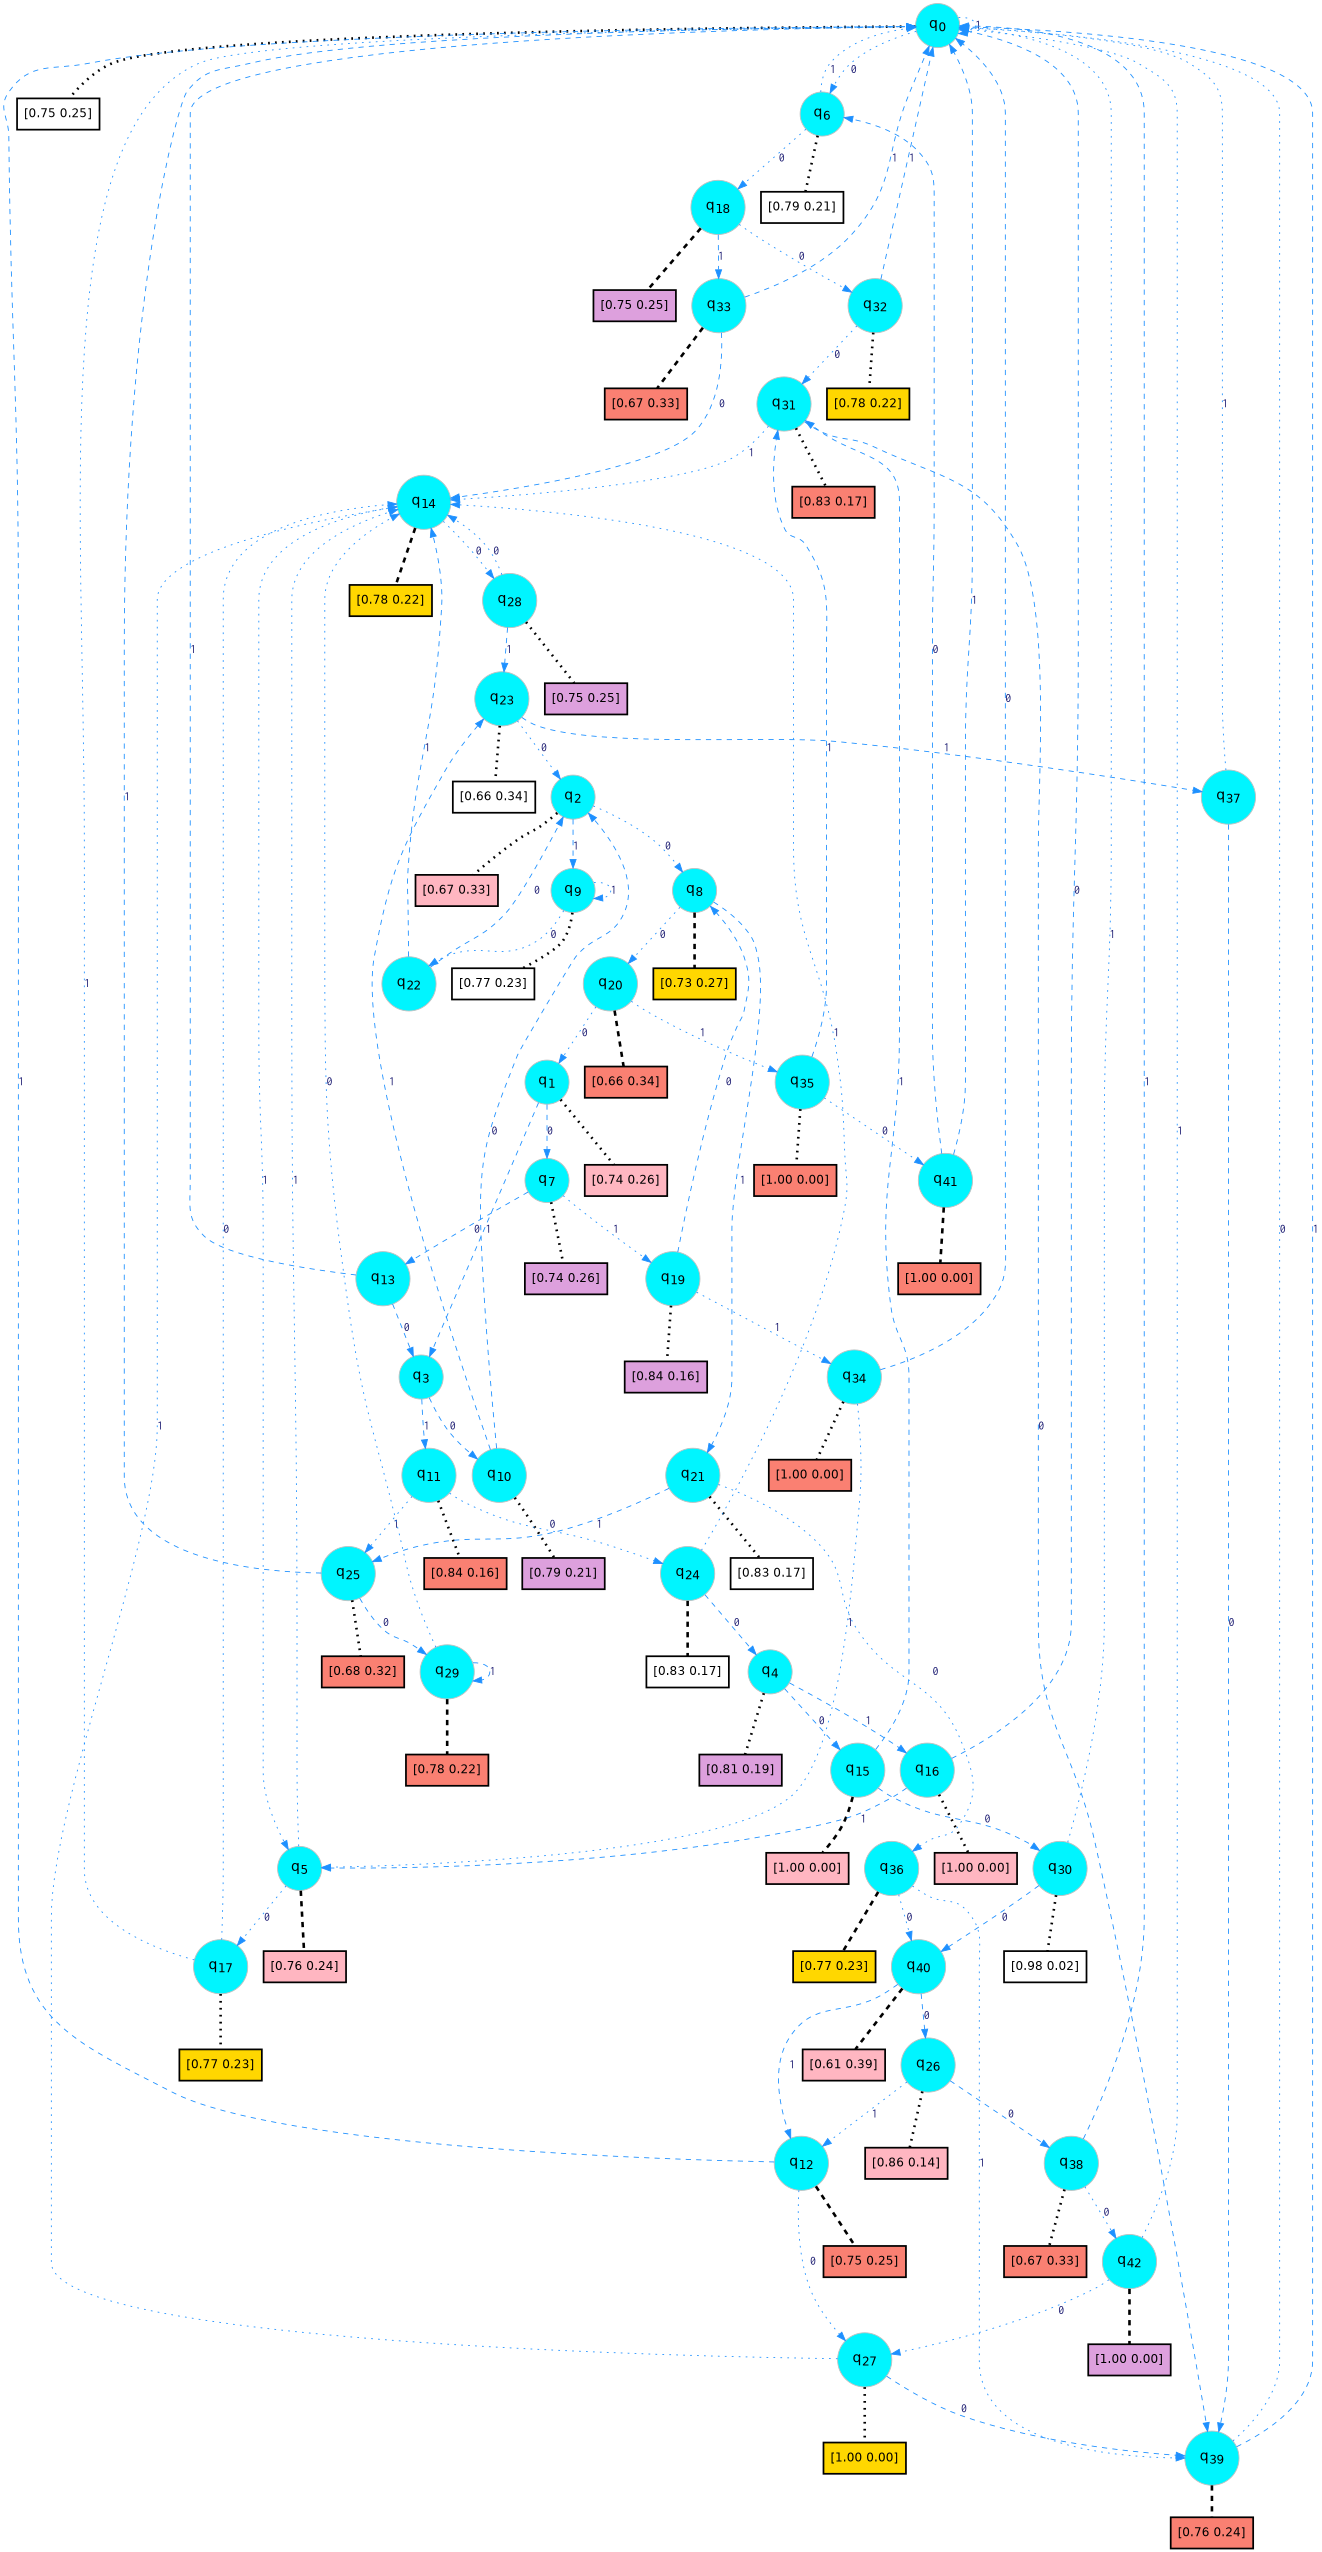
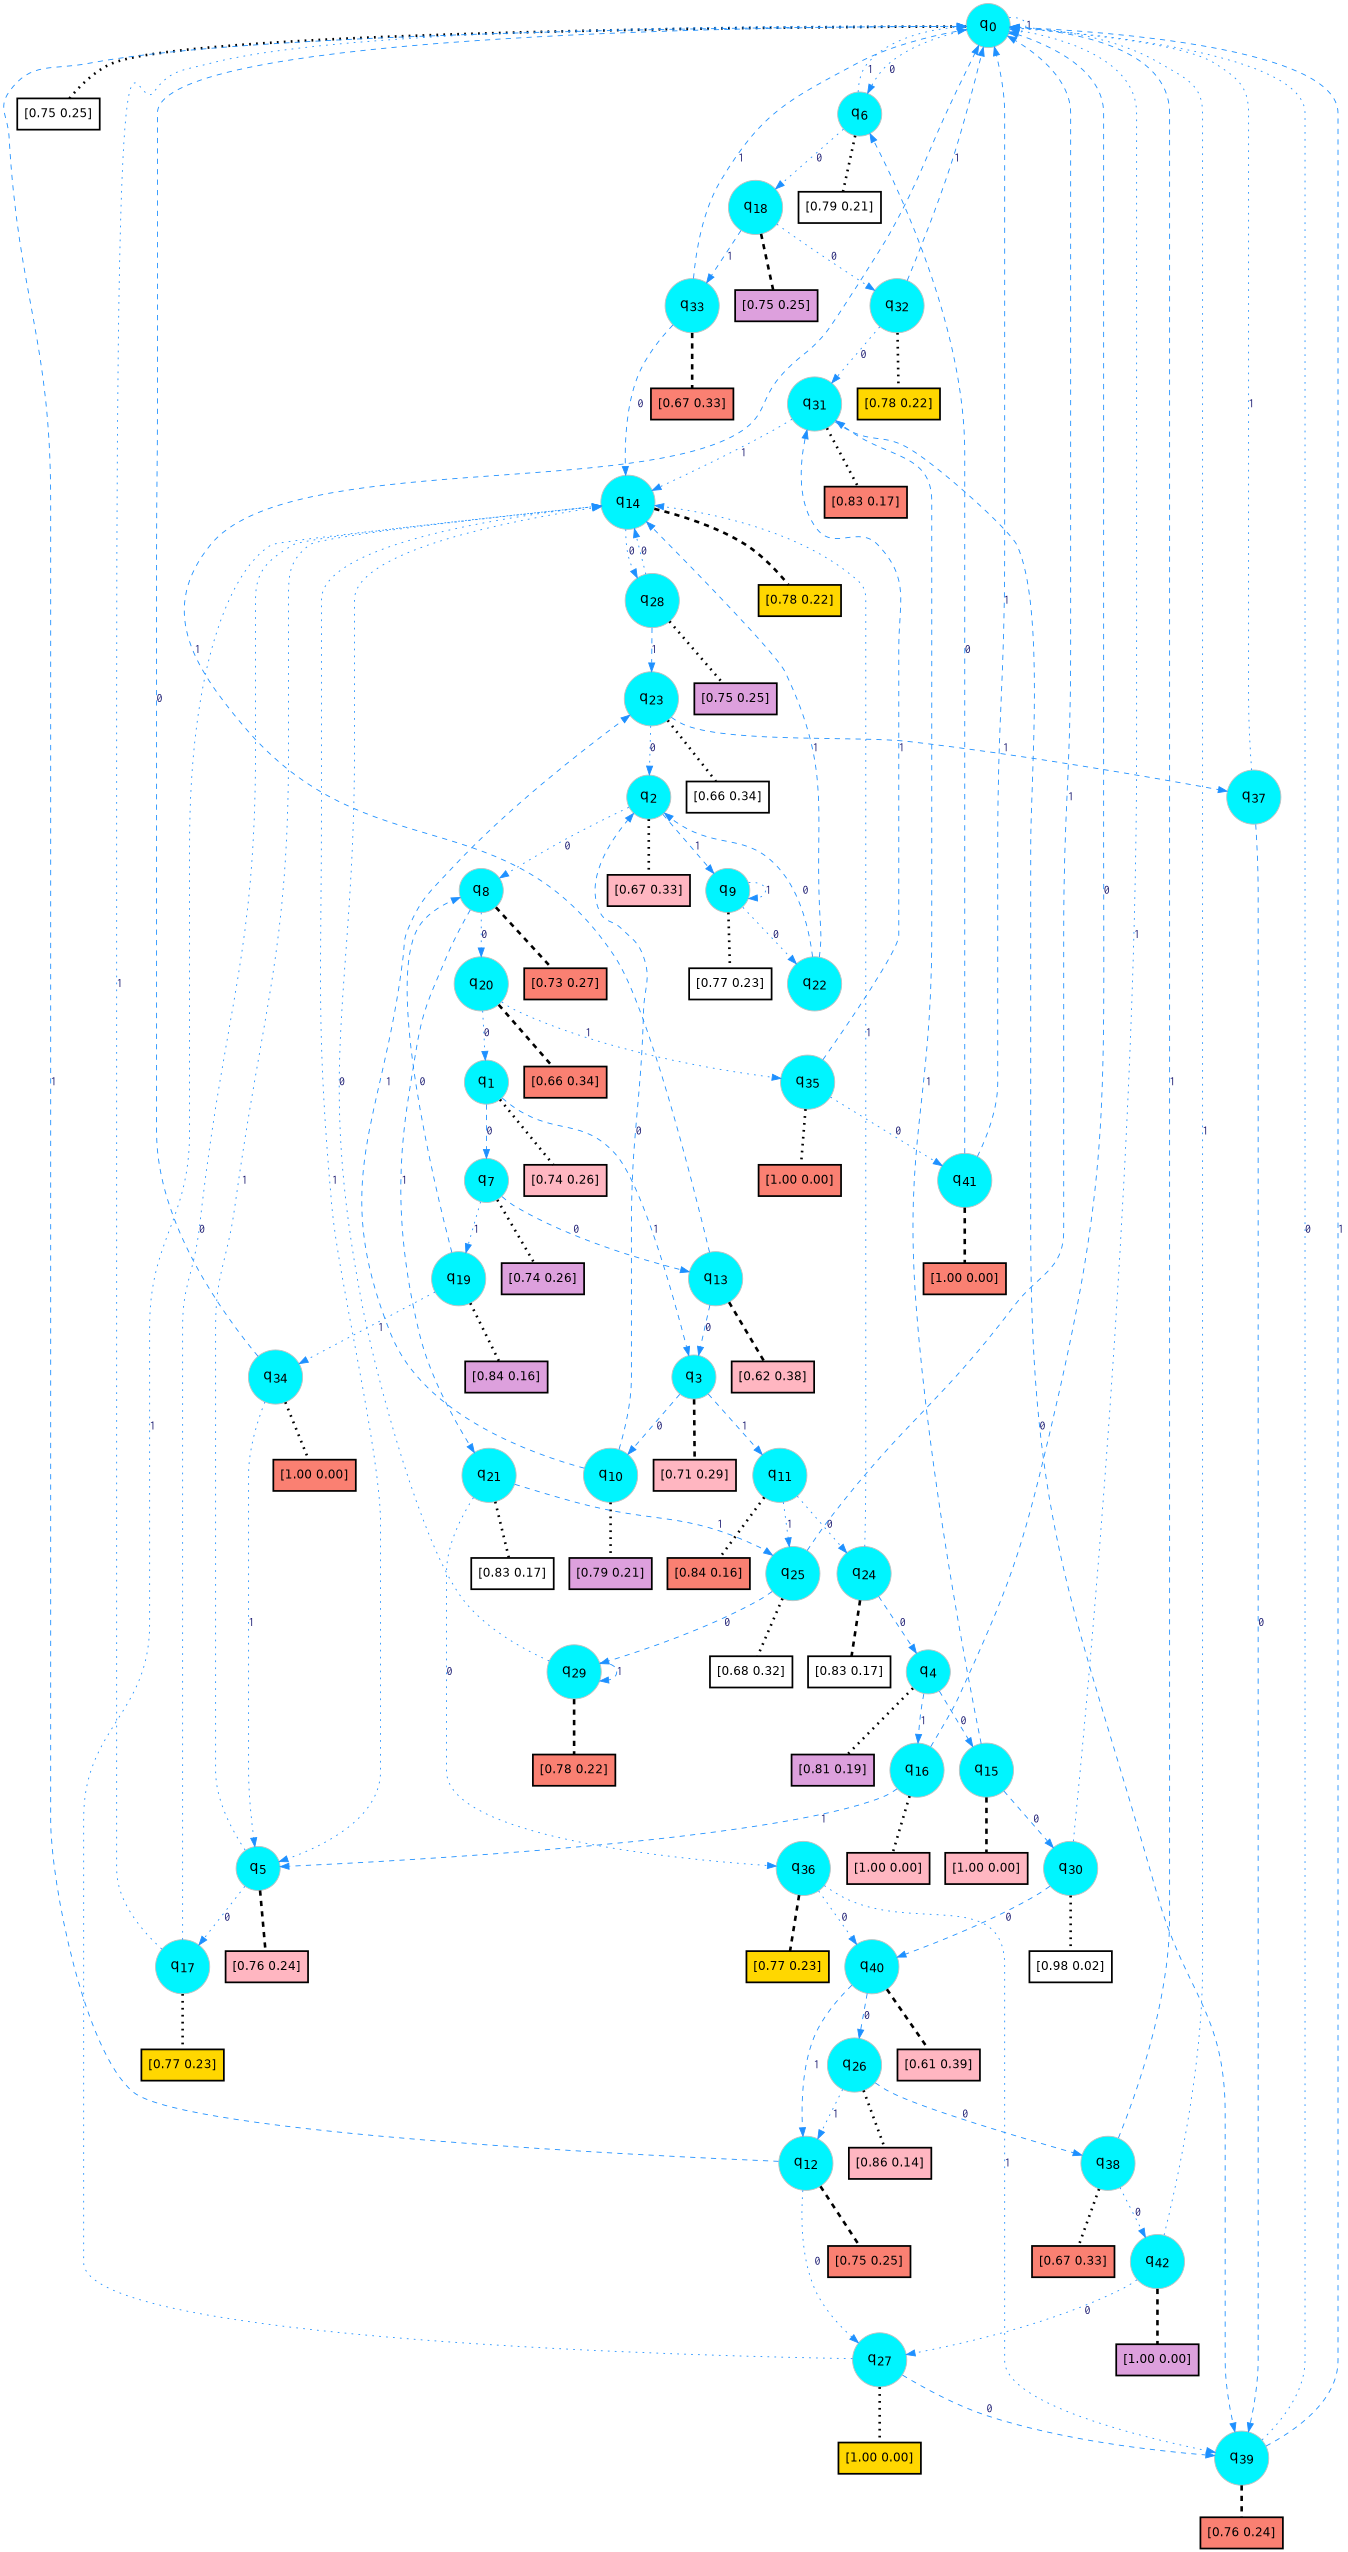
  digraph {
    rankdir=TD
    node [color=gray fillcolor=turquoise1 fontcolor=black fontname=Helvetica fontsize=16 fontweight=bold shape=circle style=filled]
    edge [arrowsize=1 color=dodgerblue1 fontcolor=midnightblue fontname=courier fontweight=bold penwidth=1 style=dotted weight=20]
    n1 [label=<q<SUB>0</SUB>>]
    n2 [label=<q<SUB>6</SUB>>]
    n3 [color=black fillcolor=white fontsize=14 label="[0.75 0.25]" penwidth=2 shape=box]
    n4 [label=<q<SUB>18</SUB>>]
    n5 [color=black fillcolor=white fontsize=14 label="[0.79 0.21]" penwidth=2 shape=box]
    n6 [label=<q<SUB>1</SUB>>]
    n7 [label=<q<SUB>3</SUB>>]
    n8 [label=<q<SUB>7</SUB>>]
    n9 [color=black fillcolor=lightpink fontsize=14 label="[0.74 0.26]" penwidth=2 shape=box]
    n10 [label=<q<SUB>10</SUB>>]
    n11 [label=<q<SUB>11</SUB>>]
+   n12 [color=black fillcolor=lightpink fontsize=14 label="[0.71 0.29]" penwidth=2 shape=box]
    n13 [label=<q<SUB>13</SUB>>]
    n14 [label=<q<SUB>19</SUB>>]
    n15 [color=black fillcolor=plum fontsize=14 label="[0.74 0.26]" penwidth=2 shape=box]
    n16 [label=<q<SUB>2</SUB>>]
    n17 [label=<q<SUB>8</SUB>>]
    n18 [label=<q<SUB>9</SUB>>]
    n19 [color=black fillcolor=lightpink fontsize=14 label="[0.67 0.33]" penwidth=2 shape=box]
    n20 [label=<q<SUB>20</SUB>>]
    n21 [label=<q<SUB>21</SUB>>]
-   n22 [color=black fillcolor=gold fontsize=14 label="[0.73 0.27]" penwidth=2 shape=box]
+   n22 [color=black fillcolor=salmon fontsize=14 label="[0.73 0.27]" penwidth=2 shape=box]
    n23 [label=<q<SUB>22</SUB>>]
    n24 [color=black fillcolor=white fontsize=14 label="[0.77 0.23]" penwidth=2 shape=box]
    n25 [label=<q<SUB>23</SUB>>]
    n26 [color=black fillcolor=plum fontsize=14 label="[0.79 0.21]" penwidth=2 shape=box]
    n27 [label=<q<SUB>24</SUB>>]
    n28 [label=<q<SUB>25</SUB>>]
    n29 [color=black fillcolor=salmon fontsize=14 label="[0.84 0.16]" penwidth=2 shape=box]
    n30 [label=<q<SUB>4</SUB>>]
    n31 [label=<q<SUB>15</SUB>>]
    n32 [label=<q<SUB>16</SUB>>]
    n33 [color=black fillcolor=plum fontsize=14 label="[0.81 0.19]" penwidth=2 shape=box]
    n34 [label=<q<SUB>30</SUB>>]
    n35 [label=<q<SUB>31</SUB>>]
    n36 [color=black fillcolor=lightpink fontsize=14 label="[1.00 0.00]" penwidth=2 shape=box]
    n37 [label=<q<SUB>5</SUB>>]
    n38 [color=black fillcolor=lightpink fontsize=14 label="[1.00 0.00]" penwidth=2 shape=box]
    n39 [label=<q<SUB>14</SUB>>]
    n40 [label=<q<SUB>17</SUB>>]
    n41 [color=black fillcolor=lightpink fontsize=14 label="[0.76 0.24]" penwidth=2 shape=box]
    n42 [label=<q<SUB>28</SUB>>]
    n43 [color=black fillcolor=gold fontsize=14 label="[0.78 0.22]" penwidth=2 shape=box]
    n44 [color=black fillcolor=gold fontsize=14 label="[0.77 0.23]" penwidth=2 shape=box]
    n45 [label=<q<SUB>32</SUB>>]
    n46 [label=<q<SUB>33</SUB>>]
    n47 [color=black fillcolor=plum fontsize=14 label="[0.75 0.25]" penwidth=2 shape=box]
+   n48 [color=black fillcolor=lightpink fontsize=14 label="[0.62 0.38]" penwidth=2 shape=box]
    n49 [label=<q<SUB>34</SUB>>]
    n50 [color=black fillcolor=plum fontsize=14 label="[0.84 0.16]" penwidth=2 shape=box]
    n51 [label=<q<SUB>35</SUB>>]
    n52 [color=black fillcolor=salmon fontsize=14 label="[0.66 0.34]" penwidth=2 shape=box]
    n53 [label=<q<SUB>36</SUB>>]
    n54 [color=black fillcolor=white fontsize=14 label="[0.83 0.17]" penwidth=2 shape=box]
    n55 [label=<q<SUB>37</SUB>>]
    n56 [color=black fillcolor=white fontsize=14 label="[0.66 0.34]" penwidth=2 shape=box]
    n57 [color=black fillcolor=white fontsize=14 label="[0.83 0.17]" penwidth=2 shape=box]
    n58 [label=<q<SUB>29</SUB>>]
-   n59 [color=black fillcolor=salmon fontsize=14 label="[0.68 0.32]" penwidth=2 shape=box]
+   n59 [color=black fillcolor=white fontsize=14 label="[0.68 0.32]" penwidth=2 shape=box]
    n60 [label=<q<SUB>12</SUB>>]
    n61 [label=<q<SUB>27</SUB>>]
    n62 [color=black fillcolor=salmon fontsize=14 label="[0.75 0.25]" penwidth=2 shape=box]
    n63 [label=<q<SUB>39</SUB>>]
    n64 [color=black fillcolor=gold fontsize=14 label="[1.00 0.00]" penwidth=2 shape=box]
    n65 [color=black fillcolor=plum fontsize=14 label="[0.75 0.25]" penwidth=2 shape=box]
    n66 [label=<q<SUB>40</SUB>>]
    n67 [color=black fillcolor=white fontsize=14 label="[0.98 0.02]" penwidth=2 shape=box]
    n68 [color=black fillcolor=salmon fontsize=14 label="[0.83 0.17]" penwidth=2 shape=box]
    n69 [color=black fillcolor=gold fontsize=14 label="[0.78 0.22]" penwidth=2 shape=box]
    n70 [color=black fillcolor=salmon fontsize=14 label="[0.67 0.33]" penwidth=2 shape=box]
    n71 [color=black fillcolor=salmon fontsize=14 label="[1.00 0.00]" penwidth=2 shape=box]
    n72 [label=<q<SUB>41</SUB>>]
    n73 [color=black fillcolor=salmon fontsize=14 label="[1.00 0.00]" penwidth=2 shape=box]
    n74 [color=black fillcolor=gold fontsize=14 label="[0.77 0.23]" penwidth=2 shape=box]
    n75 [color=black fillcolor=salmon fontsize=14 label="[0.78 0.22]" penwidth=2 shape=box]
    n76 [label=<q<SUB>26</SUB>>]
    n77 [label=<q<SUB>38</SUB>>]
    n78 [color=black fillcolor=lightpink fontsize=14 label="[0.86 0.14]" penwidth=2 shape=box]
    n79 [label=<q<SUB>42</SUB>>]
    n80 [color=black fillcolor=salmon fontsize=14 label="[0.67 0.33]" penwidth=2 shape=box]
    n81 [color=black fillcolor=salmon fontsize=14 label="[0.76 0.24]" penwidth=2 shape=box]
    n82 [color=black fillcolor=lightpink fontsize=14 label="[0.61 0.39]" penwidth=2 shape=box]
    n83 [color=black fillcolor=salmon fontsize=14 label="[1.00 0.00]" penwidth=2 shape=box]
    n84 [color=black fillcolor=plum fontsize=14 label="[1.00 0.00]" penwidth=2 shape=box]
    n1 -> n1 [label=1]
    n1 -> n2 [label=0]
    n1 -> n3 [arrowhead=none color=black penwidth=3]
    n2 -> n1 [label=1]
    n2 -> n4 [label=0]
    n2 -> n5 [arrowhead=none color=black penwidth=3]
    n4 -> n45 [label=0]
    n4 -> n46 [label=1 style=dashed]
    n4 -> n47 [arrowhead=none color=black penwidth=3 style=dashed]
    n6 -> n7 [label=1 style=dashed]
    n6 -> n8 [label=0 style=dashed]
    n6 -> n9 [arrowhead=none color=black penwidth=3]
    n7 -> n10 [label=0 style=dashed]
    n7 -> n11 [label=1 style=dashed]
+   n7 -> n12 [arrowhead=none color=black penwidth=3 style=dashed]
    n8 -> n13 [label=0 style=dashed]
    n8 -> n14 [label=1]
    n8 -> n15 [arrowhead=none color=black penwidth=3]
    n10 -> n16 [label=0 style=dashed]
    n10 -> n25 [label=1 style=dashed]
    n10 -> n26 [arrowhead=none color=black penwidth=3]
    n11 -> n27 [label=0]
    n11 -> n28 [label=1]
    n11 -> n29 [arrowhead=none color=black penwidth=3]
    n13 -> n1 [label=1 style=dashed]
    n13 -> n7 [label=0 style=dashed]
+   n13 -> n48 [arrowhead=none color=black penwidth=3 style=dashed]
    n14 -> n17 [label=0 style=dashed]
    n14 -> n49 [label=1]
    n14 -> n50 [arrowhead=none color=black penwidth=3]
    n16 -> n17 [label=0]
    n16 -> n18 [label=1 style=dashed]
    n16 -> n19 [arrowhead=none color=black penwidth=3]
    n17 -> n20 [label=0]
    n17 -> n21 [label=1 style=dashed]
    n17 -> n22 [arrowhead=none color=black penwidth=3 style=dashed]
    n18 -> n18 [label=1]
    n18 -> n23 [label=0]
    n18 -> n24 [arrowhead=none color=black penwidth=3]
    n20 -> n6 [label=0]
    n20 -> n51 [label=1]
    n20 -> n52 [arrowhead=none color=black penwidth=3 style=dashed]
    n21 -> n28 [label=1 style=dashed]
    n21 -> n53 [label=0]
    n21 -> n54 [arrowhead=none color=black penwidth=3]
    n23 -> n16 [label=0 style=dashed]
    n23 -> n39 [label=1 style=dashed]
    n25 -> n16 [label=0]
    n25 -> n55 [label=1 style=dashed]
    n25 -> n56 [arrowhead=none color=black penwidth=3]
    n27 -> n30 [label=0 style=dashed]
    n27 -> n39 [label=1]
    n27 -> n57 [arrowhead=none color=black penwidth=3 style=dashed]
    n28 -> n1 [label=1 style=dashed]
    n28 -> n58 [label=0 style=dashed]
    n28 -> n59 [arrowhead=none color=black penwidth=3]
    n30 -> n31 [label=0 style=dashed]
    n30 -> n32 [label=1 style=dashed]
    n30 -> n33 [arrowhead=none color=black penwidth=3]
    n31 -> n34 [label=0 style=dashed]
    n31 -> n35 [label=1 style=dashed]
    n31 -> n36 [arrowhead=none color=black penwidth=3 style=dashed]
    n32 -> n1 [label=0 style=dashed]
    n32 -> n37 [label=1 style=dashed]
    n32 -> n38 [arrowhead=none color=black penwidth=3]
    n34 -> n1 [label=1]
    n34 -> n66 [label=0 style=dashed]
    n34 -> n67 [arrowhead=none color=black penwidth=3]
    n35 -> n39 [label=1]
    n35 -> n63 [label=0 style=dashed]
    n35 -> n68 [arrowhead=none color=black penwidth=3]
    n37 -> n39 [label=1]
    n37 -> n40 [label=0]
    n37 -> n41 [arrowhead=none color=black penwidth=3 style=dashed]
    n39 -> n37 [label=1]
    n39 -> n42 [label=0]
    n39 -> n43 [arrowhead=none color=black penwidth=3 style=dashed]
    n40 -> n1 [label=1]
    n40 -> n39 [label=0]
    n40 -> n44 [arrowhead=none color=black penwidth=3]
    n42 -> n25 [label=1 style=dashed]
    n42 -> n39 [label=0]
    n42 -> n65 [arrowhead=none color=black penwidth=3]
    n45 -> n1 [label=1 style=dashed]
    n45 -> n35 [label=0]
    n45 -> n69 [arrowhead=none color=black penwidth=3]
    n46 -> n1 [label=1 style=dashed]
    n46 -> n39 [label=0 style=dashed]
    n46 -> n70 [arrowhead=none color=black penwidth=3 style=dashed]
    n49 -> n1 [label=0 style=dashed]
    n49 -> n37 [label=1]
    n49 -> n71 [arrowhead=none color=black penwidth=3]
    n51 -> n35 [label=1 style=dashed]
    n51 -> n72 [label=0]
    n51 -> n73 [arrowhead=none color=black penwidth=3]
    n53 -> n63 [label=1]
    n53 -> n66 [label=0]
    n53 -> n74 [arrowhead=none color=black penwidth=3 style=dashed]
    n55 -> n1 [label=1]
    n55 -> n63 [label=0 style=dashed]
    n58 -> n39 [label=0]
    n58 -> n58 [label=1 style=dashed]
    n58 -> n75 [arrowhead=none color=black penwidth=3 style=dashed]
    n60 -> n1 [label=1 style=dashed]
    n60 -> n61 [label=0]
    n60 -> n62 [arrowhead=none color=black penwidth=3 style=dashed]
    n61 -> n39 [label=1]
    n61 -> n63 [label=0 style=dashed]
    n61 -> n64 [arrowhead=none color=black penwidth=3]
    n63 -> n1 [label=0]
    n63 -> n1 [label=1 style=dashed]
    n63 -> n81 [arrowhead=none color=black penwidth=3 style=dashed]
    n66 -> n60 [label=1 style=dashed]
    n66 -> n76 [label=0 style=dashed]
    n66 -> n82 [arrowhead=none color=black penwidth=3 style=dashed]
    n72 -> n1 [label=1 style=dashed]
    n72 -> n2 [label=0 style=dashed]
    n72 -> n83 [arrowhead=none color=black penwidth=3 style=dashed]
    n76 -> n60 [label=1]
    n76 -> n77 [label=0 style=dashed]
    n76 -> n78 [arrowhead=none color=black penwidth=3]
    n77 -> n1 [label=1 style=dashed]
    n77 -> n79 [label=0]
    n77 -> n80 [arrowhead=none color=black penwidth=3]
    n79 -> n1 [label=1]
    n79 -> n61 [label=0]
    n79 -> n84 [arrowhead=none color=black penwidth=3 style=dashed]
  }
